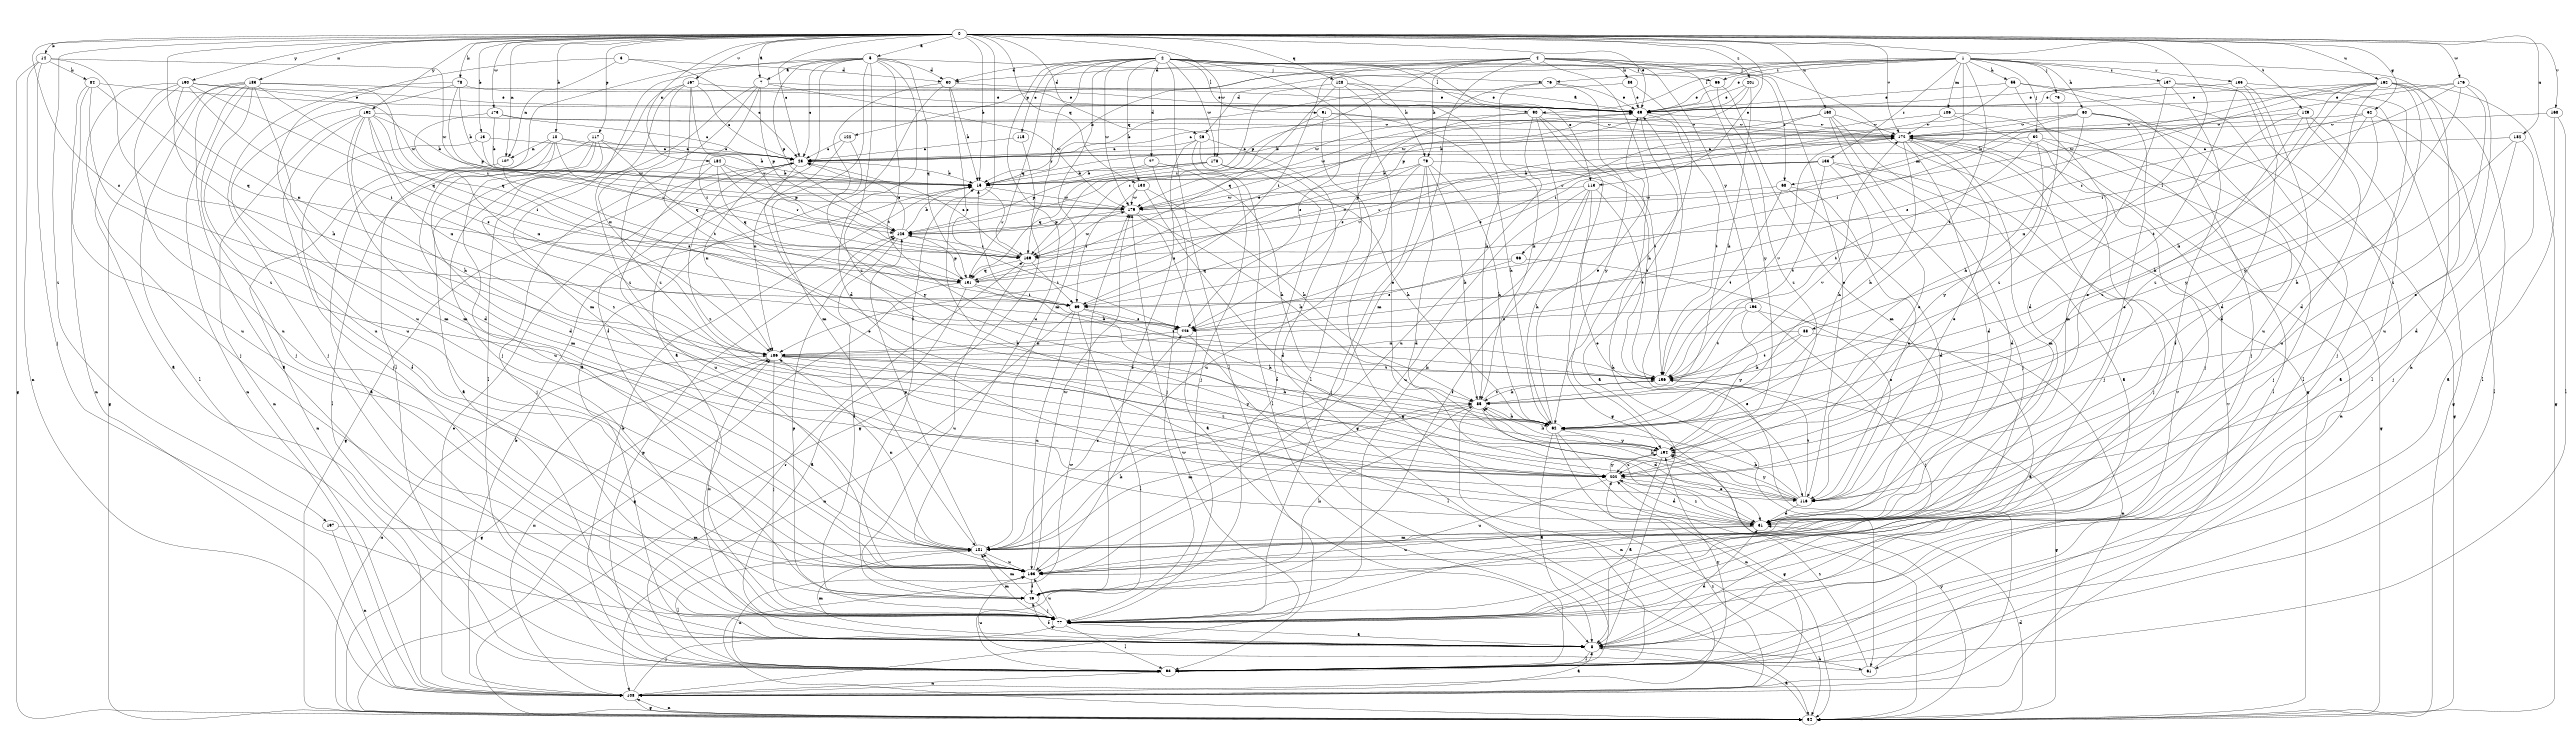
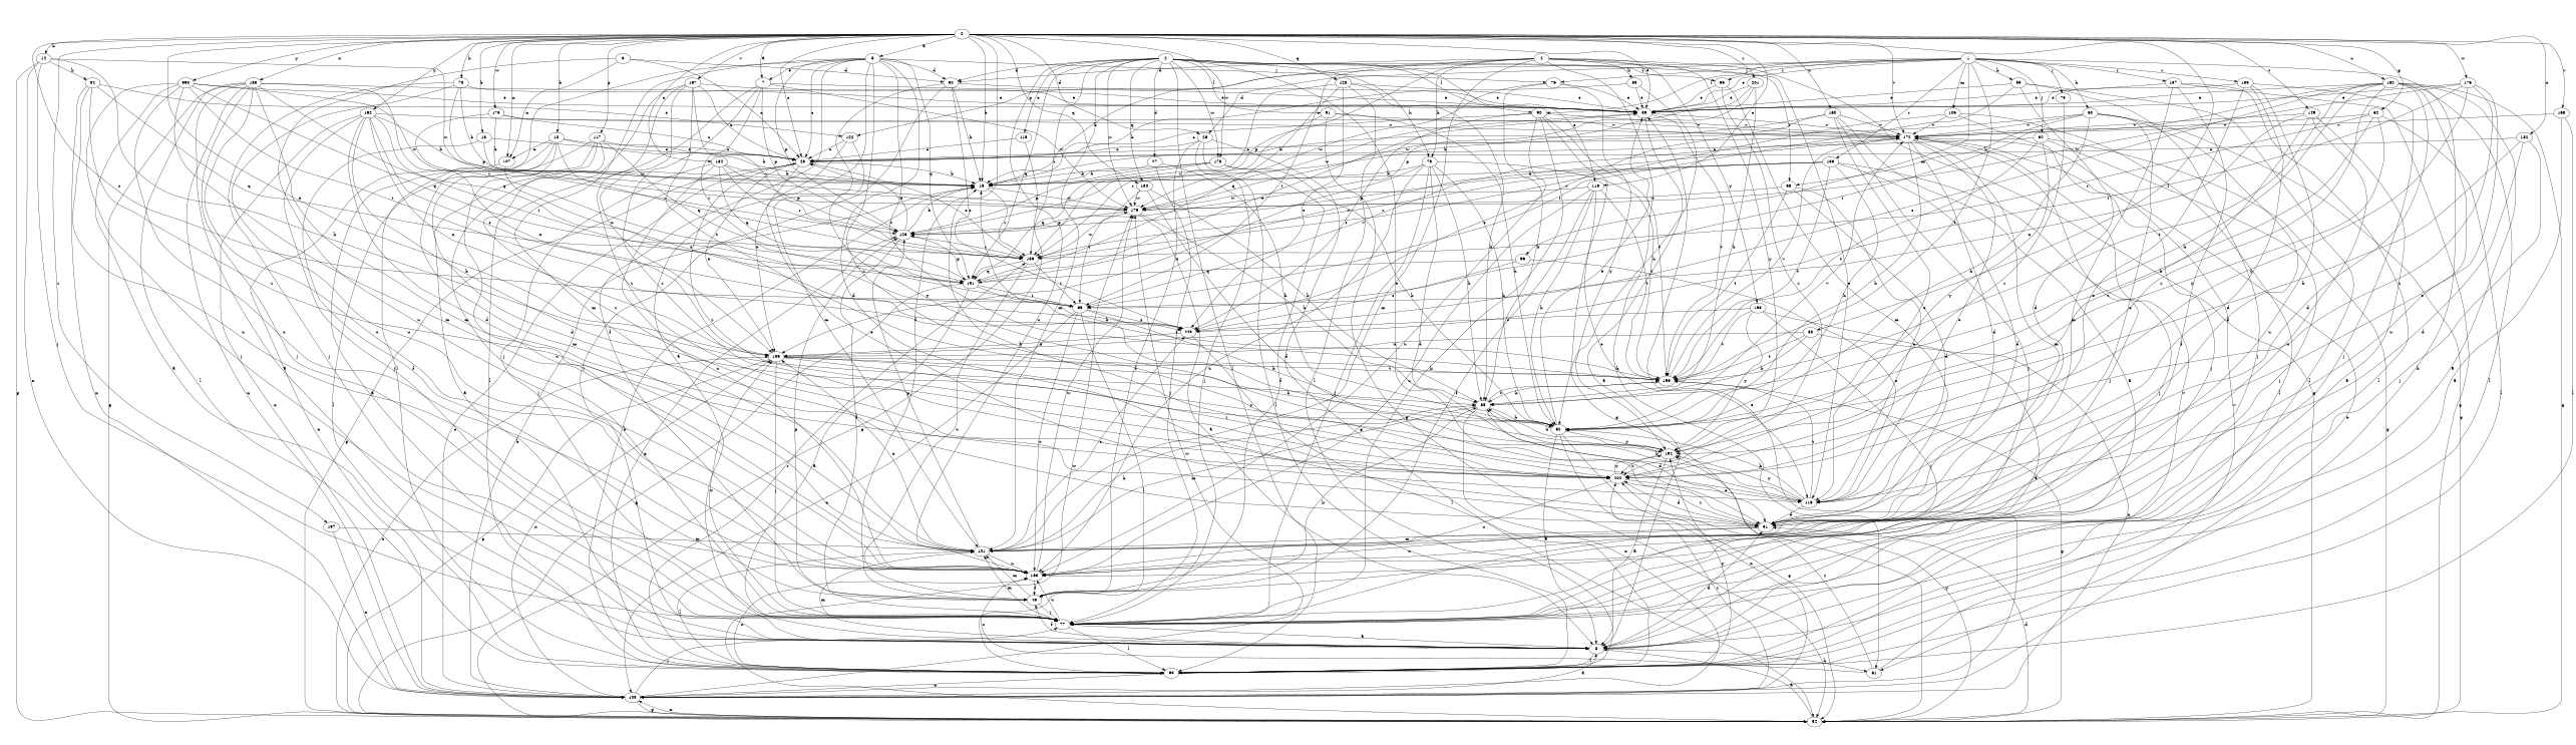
  strict digraph {
    0
    5
    7
    10
    13
    14
    15
    23
    26
    39
    46
    52
    78
    88
    107
    113
    117
    128
    130
    n20 [label=448]
    149
    160
    162
    167
    168
    172
    173
    176
    178
    182
    183
    184
    186
-   190
+   190 [label=590]
    192
    197
    201
    76
    156
    30
    93
    101
    131
    123
    8
    31
    202
    179
    69
    139
    54
    77
    84
    85
    108
    116
    194
    62
    163
    1
    55
    60
    61
    66
    n65 [label=32]
    75
    90
    96
    n69 [label=106]
    122
    133
    135
    137
    68
    2
    27
    79
    91
    115
    3
    4
    83
    193
    0 -> 5 [label=a]
    0 -> 7 [label=a]
    0 -> 10 [label=b]
    0 -> 13 [label=b]
    0 -> 14 [label=b]
    0 -> 15 [label=b]
    0 -> 23 [label=c]
    0 -> 26 [label=d]
    0 -> 39 [label=e]
    0 -> 46 [label=f]
    0 -> 52 [label=g]
    0 -> 78 [label=k]
    0 -> 88 [label=l]
    0 -> 107 [label=n]
    0 -> 113 [label=o]
    0 -> 117 [label=p]
    0 -> 128 [label=q]
    0 -> 130 [label=q]
    0 -> n20 [label=s]
    0 -> 149 [label=t]
    0 -> 160 [label=u]
    0 -> 162 [label=u]
    0 -> 167 [label=v]
    0 -> 168 [label=v]
    0 -> 172 [label=v]
    0 -> 173 [label=w]
    0 -> 176 [label=w]
    0 -> 178 [label=w]
    0 -> 182 [label=x]
    0 -> 183 [label=x]
    0 -> 184 [label=x]
    0 -> 186 [label=x]
    0 -> 190 [label=y]
    0 -> 192 [label=y]
    0 -> 197 [label=z]
    0 -> 201 [label=z]
-   5 -> 7 [label=a]
+   5 -> 7 [label=e]
    5 -> 23 [label=c]
    5 -> 46 [label=f]
    5 -> 76 [label=j]
    5 -> 156 [label=t]
    5 -> 30 [label=d]
    5 -> 93 [label=l]
    5 -> 101 [label=m]
    5 -> 131 [label=q]
    5 -> 123 [label=p]
    5 -> 8 [label=a]
    5 -> 31 [label=d]
    5 -> 202 [label=z]
    7 -> 39 [label=e]
    7 -> 93 [label=l]
    7 -> 123 [label=p]
    7 -> 202 [label=z]
    7 -> 179 [label=w]
    7 -> 69 [label=i]
    10 -> 15 [label=b]
    10 -> 23 [label=c]
    10 -> 107 [label=n]
    10 -> 101 [label=m]
    10 -> 8 [label=a]
    10 -> 31 [label=d]
    10 -> 139 [label=r]
    13 -> 23 [label=c]
    13 -> 46 [label=f]
    13 -> 179 [label=w]
    14 -> 179 [label=w]
    14 -> 54 [label=g]
    14 -> 77 [label=j]
    14 -> 84 [label=k]
    14 -> 85 [label=k]
    14 -> 108 [label=n]
    15 -> 179 [label=w]
    15 -> 139 [label=r]
    23 -> 15 [label=b]
    23 -> 186 [label=x]
    23 -> 202 [label=z]
    23 -> 54 [label=g]
    23 -> 116 [label=o]
    26 -> 23 [label=c]
    26 -> 46 [label=f]
    26 -> 93 [label=l]
    26 -> 54 [label=g]
    26 -> 77 [label=j]
    39 -> 172 [label=v]
    39 -> 156 [label=t]
    39 -> 8 [label=a]
    39 -> 179 [label=w]
    46 -> 101 [label=m]
    46 -> 77 [label=j]
    46 -> 85 [label=k]
    52 -> 172 [label=v]
    52 -> 93 [label=l]
    52 -> 139 [label=r]
    52 -> 194 [label=y]
    52 -> 62 [label=h]
    78 -> 15 [label=b]
    78 -> 39 [label=e]
    78 -> 123 [label=p]
    78 -> 77 [label=j]
    78 -> 163 [label=u]
    88 -> 186 [label=x]
    88 -> 156 [label=t]
    88 -> 85 [label=k]
    88 -> 108 [label=n]
    107 -> n20 [label=s]
    107 -> 108 [label=n]
    113 -> 46 [label=f]
    113 -> 156 [label=t]
    113 -> 179 [label=w]
    113 -> 116 [label=o]
    113 -> 62 [label=h]
    113 -> 163 [label=u]
    117 -> 23 [label=c]
    117 -> 93 [label=l]
    117 -> 131 [label=q]
    117 -> 8 [label=a]
    117 -> 202 [label=z]
    117 -> 163 [label=u]
-   128 -> 39 [label=a]
+   128 -> 39 [label=e]
    128 -> n20 [label=s]
    128 -> 93 [label=l]
    128 -> 131 [label=q]
    128 -> 139 [label=r]
    128 -> 85 [label=k]
    130 -> 31 [label=d]
    130 -> 179 [label=w]
    130 -> 69 [label=i]
    130 -> 85 [label=k]
    n20 -> 186 [label=x]
    n20 -> 93 [label=l]
    149 -> 172 [label=v]
    149 -> 186 [label=x]
    149 -> 8 [label=a]
    149 -> 202 [label=z]
    149 -> 163 [label=u]
    160 -> 15 [label=b]
    160 -> n20 [label=s]
    160 -> 172 [label=v]
    160 -> 8 [label=a]
    160 -> 77 [label=j]
    160 -> 116 [label=o]
    162 -> 39 [label=e]
    162 -> n20 [label=s]
    162 -> 156 [label=t]
    162 -> 93 [label=l]
+   162 -> 8 [label=a]
    162 -> 31 [label=d]
    162 -> 202 [label=z]
    162 -> 69 [label=i]
    162 -> 54 [label=g]
    162 -> 85 [label=k]
    162 -> 163 [label=u]
    167 -> 23 [label=c]
    167 -> 39 [label=e]
    167 -> 186 [label=x]
    167 -> 156 [label=t]
    167 -> 202 [label=z]
    167 -> 139 [label=r]
    167 -> 77 [label=j]
    168 -> 172 [label=v]
    168 -> 93 [label=l]
    168 -> 8 [label=a]
    172 -> 23 [label=c]
    172 -> 101 [label=m]
    172 -> 31 [label=d]
    172 -> 77 [label=j]
    172 -> 108 [label=n]
    172 -> 116 [label=o]
    172 -> 62 [label=h]
    173 -> 15 [label=b]
    173 -> 23 [label=c]
    173 -> 172 [label=v]
    173 -> 186 [label=x]
    176 -> 39 [label=e]
    176 -> 202 [label=z]
    176 -> 179 [label=w]
    176 -> 69 [label=i]
    176 -> 116 [label=o]
    176 -> 194 [label=y]
    178 -> 15 [label=b]
    178 -> 46 [label=f]
    178 -> 131 [label=q]
    178 -> 123 [label=p]
    178 -> 62 [label=h]
    182 -> 23 [label=c]
    182 -> 31 [label=d]
    182 -> 77 [label=j]
    182 -> 62 [label=h]
    183 -> 39 [label=e]
    183 -> 93 [label=l]
    183 -> 101 [label=m]
    183 -> 131 [label=q]
    183 -> 8 [label=a]
    183 -> 139 [label=r]
    183 -> 54 [label=g]
    183 -> 77 [label=j]
    183 -> 108 [label=n]
    183 -> 163 [label=u]
    184 -> 15 [label=b]
    184 -> 131 [label=q]
    184 -> 123 [label=p]
    184 -> 139 [label=r]
    184 -> 77 [label=j]
    184 -> 163 [label=u]
    186 -> 156 [label=t]
    186 -> 202 [label=z]
    186 -> 54 [label=g]
    186 -> 77 [label=j]
    186 -> 194 [label=y]
    186 -> 62 [label=h]
    190 -> 39 [label=e]
    190 -> 101 [label=m]
    190 -> 131 [label=q]
    190 -> 8 [label=a]
    190 -> 179 [label=w]
    190 -> 69 [label=i]
    190 -> 77 [label=j]
    190 -> 163 [label=u]
    192 -> 15 [label=b]
    192 -> n20 [label=s]
    192 -> 172 [label=v]
    192 -> 186 [label=x]
    192 -> 31 [label=d]
    192 -> 69 [label=i]
    192 -> 77 [label=j]
    192 -> 108 [label=n]
    192 -> 62 [label=h]
    197 -> 101 [label=m]
    197 -> 108 [label=n]
    201 -> 39 [label=e]
    201 -> 123 [label=p]
    201 -> 179 [label=w]
    201 -> 85 [label=k]
    76 -> 39 [label=e]
    76 -> 179 [label=w]
    76 -> 85 [label=k]
    76 -> 194 [label=y]
    156 -> 172 [label=v]
    156 -> 54 [label=g]
    156 -> 85 [label=k]
    30 -> 15 [label=b]
    30 -> 39 [label=e]
    30 -> n20 [label=s]
    30 -> 101 [label=m]
-   30 -> 8 [label=a]
+   30 -> 8 [label=j]
    93 -> 15 [label=b]
    93 -> 123 [label=p]
    93 -> 139 [label=r]
    93 -> 108 [label=n]
    93 -> 194 [label=y]
    93 -> 163 [label=u]
    101 -> n20 [label=s]
    101 -> 186 [label=x]
    101 -> 93 [label=l]
    101 -> 123 [label=p]
    101 -> 85 [label=k]
    101 -> 163 [label=u]
    131 -> 39 [label=e]
    131 -> 172 [label=v]
    131 -> 156 [label=t]
    131 -> 123 [label=p]
    131 -> 8 [label=a]
    131 -> 69 [label=i]
    131 -> 54 [label=g]
    123 -> 15 [label=b]
    123 -> 23 [label=c]
    123 -> 46 [label=f]
    123 -> 139 [label=r]
    8 -> 46 [label=f]
    8 -> 172 [label=v]
    8 -> 93 [label=l]
    8 -> 101 [label=m]
    8 -> 31 [label=d]
    8 -> 61 [label=h]
    31 -> 101 [label=m]
    31 -> 202 [label=z]
    31 -> 163 [label=u]
    202 -> 31 [label=d]
    202 -> 116 [label=o]
    202 -> 194 [label=y]
    202 -> 163 [label=u]
    179 -> 123 [label=p]
    179 -> 8 [label=a]
    179 -> 85 [label=k]
    69 -> n20 [label=s]
    69 -> 172 [label=v]
    69 -> 93 [label=l]
    69 -> 108 [label=n]
    69 -> 62 [label=h]
    69 -> 163 [label=u]
    139 -> 23 [label=c]
    139 -> 46 [label=u]
    139 -> 131 [label=q]
    139 -> 179 [label=w]
    139 -> 69 [label=i]
    54 -> 186 [label=x]
    54 -> 8 [label=a]
    54 -> 31 [label=d]
    54 -> 179 [label=w]
    54 -> 108 [label=n]
    54 -> 194 [label=y]
    77 -> 186 [label=x]
    77 -> 93 [label=l]
    77 -> 101 [label=m]
    77 -> 123 [label=p]
    77 -> 8 [label=a]
    77 -> 163 [label=u]
-   84 -> 39 [label=e]
+   84 -> 122 [label=e]
    84 -> 131 [label=q]
    84 -> 202 [label=z]
    84 -> 108 [label=n]
    84 -> 163 [label=u]
    85 -> 156 [label=t]
    85 -> 101 [label=m]
    85 -> 31 [label=d]
    85 -> 108 [label=n]
    85 -> 62 [label=h]
    108 -> 15 [label=b]
    108 -> 23 [label=c]
    108 -> 39 [label=e]
    108 -> 186 [label=x]
    108 -> 8 [label=a]
    108 -> 202 [label=z]
    108 -> 179 [label=w]
    108 -> 54 [label=g]
    108 -> 77 [label=j]
    116 -> 15 [label=b]
    116 -> 156 [label=t]
    116 -> 31 [label=d]
    116 -> 85 [label=k]
    116 -> 194 [label=y]
    116 -> 62 [label=h]
    194 -> 15 [label=b]
    194 -> 8 [label=a]
    194 -> 202 [label=z]
    194 -> 85 [label=k]
    62 -> 39 [label=e]
    62 -> 172 [label=v]
    62 -> 8 [label=a]
    62 -> 54 [label=g]
    62 -> 108 [label=n]
    62 -> 194 [label=y]
    163 -> 46 [label=f]
    163 -> 179 [label=w]
    1 -> 26 [label=d]
    1 -> 39 [label=e]
    1 -> 76 [label=j]
    1 -> 156 [label=t]
    1 -> 55 [label=h]
    1 -> 60 [label=h]
    1 -> 61 [label=h]
    1 -> 66 [label=i]
    1 -> n65 [label=j]
    1 -> 75 [label=j]
    1 -> 90 [label=l]
    1 -> 96 [label=m]
    1 -> n69 [label=m]
    1 -> 122 [label=p]
    1 -> 133 [label=r]
    1 -> 135 [label=r]
    1 -> 137 [label=r]
    55 -> 39 [label=e]
    55 -> 93 [label=l]
    55 -> 31 [label=d]
    55 -> 69 [label=i]
    55 -> 77 [label=j]
    60 -> 15 [label=b]
    60 -> 172 [label=v]
    60 -> 31 [label=d]
    60 -> 54 [label=g]
    60 -> 116 [label=o]
    60 -> 62 [label=h]
    60 -> 68 [label=k]
    61 -> 172 [label=v]
    61 -> 202 [label=z]
    61 -> 163 [label=u]
    66 -> 39 [label=e]
    66 -> 101 [label=m]
    66 -> 202 [label=z]
    n65 -> 23 [label=c]
    n65 -> 156 [label=t]
    n65 -> 54 [label=g]
    n65 -> 77 [label=j]
    n65 -> 194 [label=y]
    75 -> 202 [label=z]
    90 -> 23 [label=c]
    90 -> n20 [label=s]
    90 -> 172 [label=v]
    90 -> 156 [label=t]
    90 -> 54 [label=g]
    90 -> 77 [label=k]
    90 -> 163 [label=u]
    96 -> n20 [label=s]
    96 -> 131 [label=q]
    96 -> 116 [label=o]
    n69 -> 172 [label=v]
    n69 -> 93 [label=l]
    n69 -> 139 [label=r]
    n69 -> 77 [label=j]
    122 -> 23 [label=c]
    122 -> 186 [label=x]
    122 -> 194 [label=y]
    133 -> 15 [label=b]
    133 -> 156 [label=t]
    133 -> 123 [label=p]
    133 -> 31 [label=d]
    133 -> 139 [label=r]
    133 -> 77 [label=j]
    133 -> 62 [label=h]
    135 -> 39 [label=e]
    135 -> 31 [label=d]
    135 -> 77 [label=j]
    135 -> 116 [label=o]
    135 -> 163 [label=u]
    137 -> 39 [label=e]
    137 -> 46 [label=f]
    137 -> 93 [label=l]
    137 -> 101 [label=m]
    137 -> 54 [label=g]
    68 -> 156 [label=t]
    68 -> 31 [label=d]
    68 -> 179 [label=w]
    68 -> 116 [label=o]
    2 -> 113 [label=o]
    2 -> 130 [label=q]
    2 -> 178 [label=w]
    2 -> 30 [label=d]
    2 -> 93 [label=l]
    2 -> 101 [label=m]
    2 -> 131 [label=q]
    2 -> 179 [label=w]
    2 -> 139 [label=r]
    2 -> 116 [label=o]
    2 -> 163 [label=u]
    2 -> 66 [label=i]
    2 -> 90 [label=l]
    2 -> 68 [label=i]
    2 -> 27 [label=d]
    2 -> 79 [label=k]
    2 -> 91 [label=l]
    2 -> 115 [label=o]
    27 -> 15 [label=b]
    27 -> 77 [label=j]
    27 -> 62 [label=h]
    79 -> 15 [label=b]
    79 -> 186 [label=x]
    79 -> 156 [label=t]
    79 -> 31 [label=d]
    79 -> 77 [label=j]
    79 -> 85 [label=k]
    79 -> 62 [label=h]
    79 -> 163 [label=u]
    91 -> 172 [label=v]
    91 -> 139 [label=r]
    91 -> 54 [label=g]
    91 -> 62 [label=h]
    115 -> 23 [label=c]
    115 -> 54 [label=g]
    3 -> 23 [label=c]
    3 -> 107 [label=n]
    3 -> 30 [label=d]
    3 -> 163 [label=u]
    4 -> 15 [label=b]
    4 -> 30 [label=d]
    4 -> 101 [label=m]
    4 -> 123 [label=p]
    4 -> 69 [label=i]
    4 -> 54 [label=g]
    4 -> 116 [label=o]
    4 -> 194 [label=y]
    4 -> 61 [label=h]
    4 -> 79 [label=k]
    4 -> 83 [label=k]
    4 -> 193 [label=y]
    83 -> 15 [label=b]
    83 -> 39 [label=e]
    83 -> 62 [label=h]
    193 -> n20 [label=s]
    193 -> 156 [label=t]
    193 -> 8 [label=a]
    193 -> 77 [label=j]
    193 -> 194 [label=y]
  }
